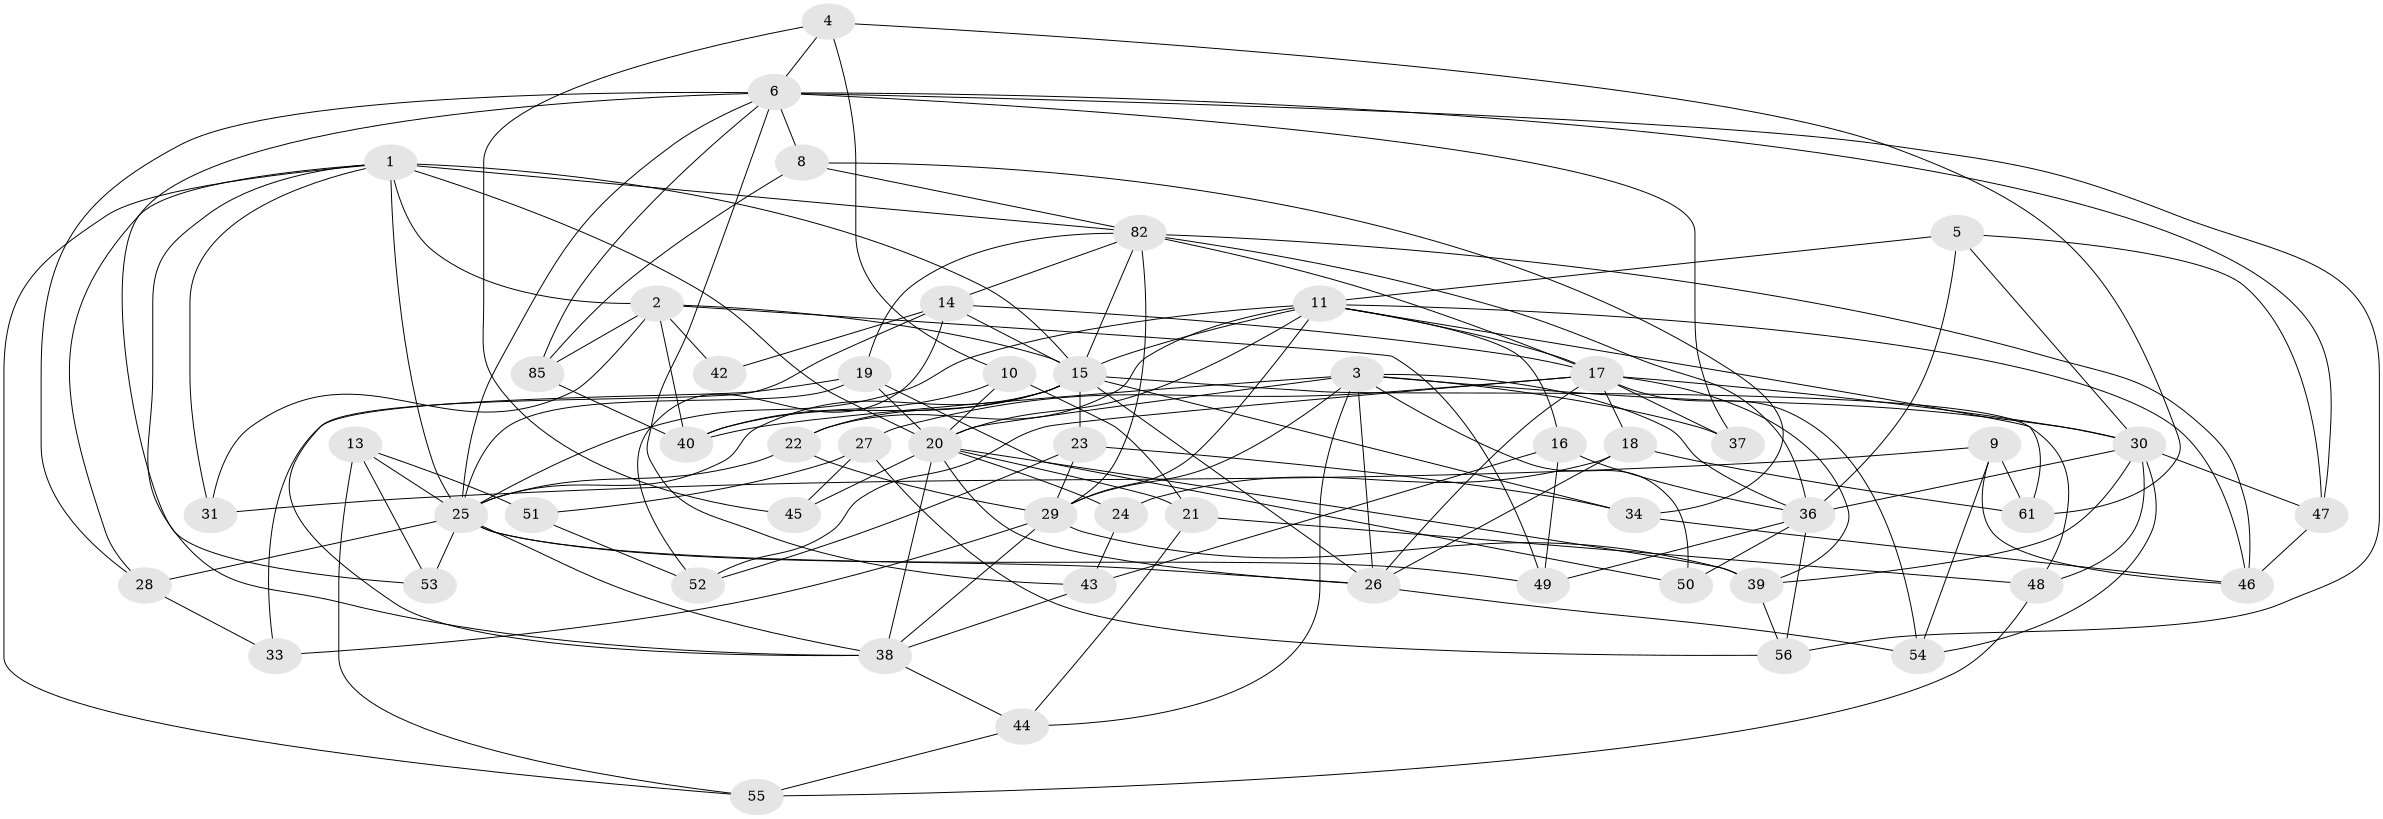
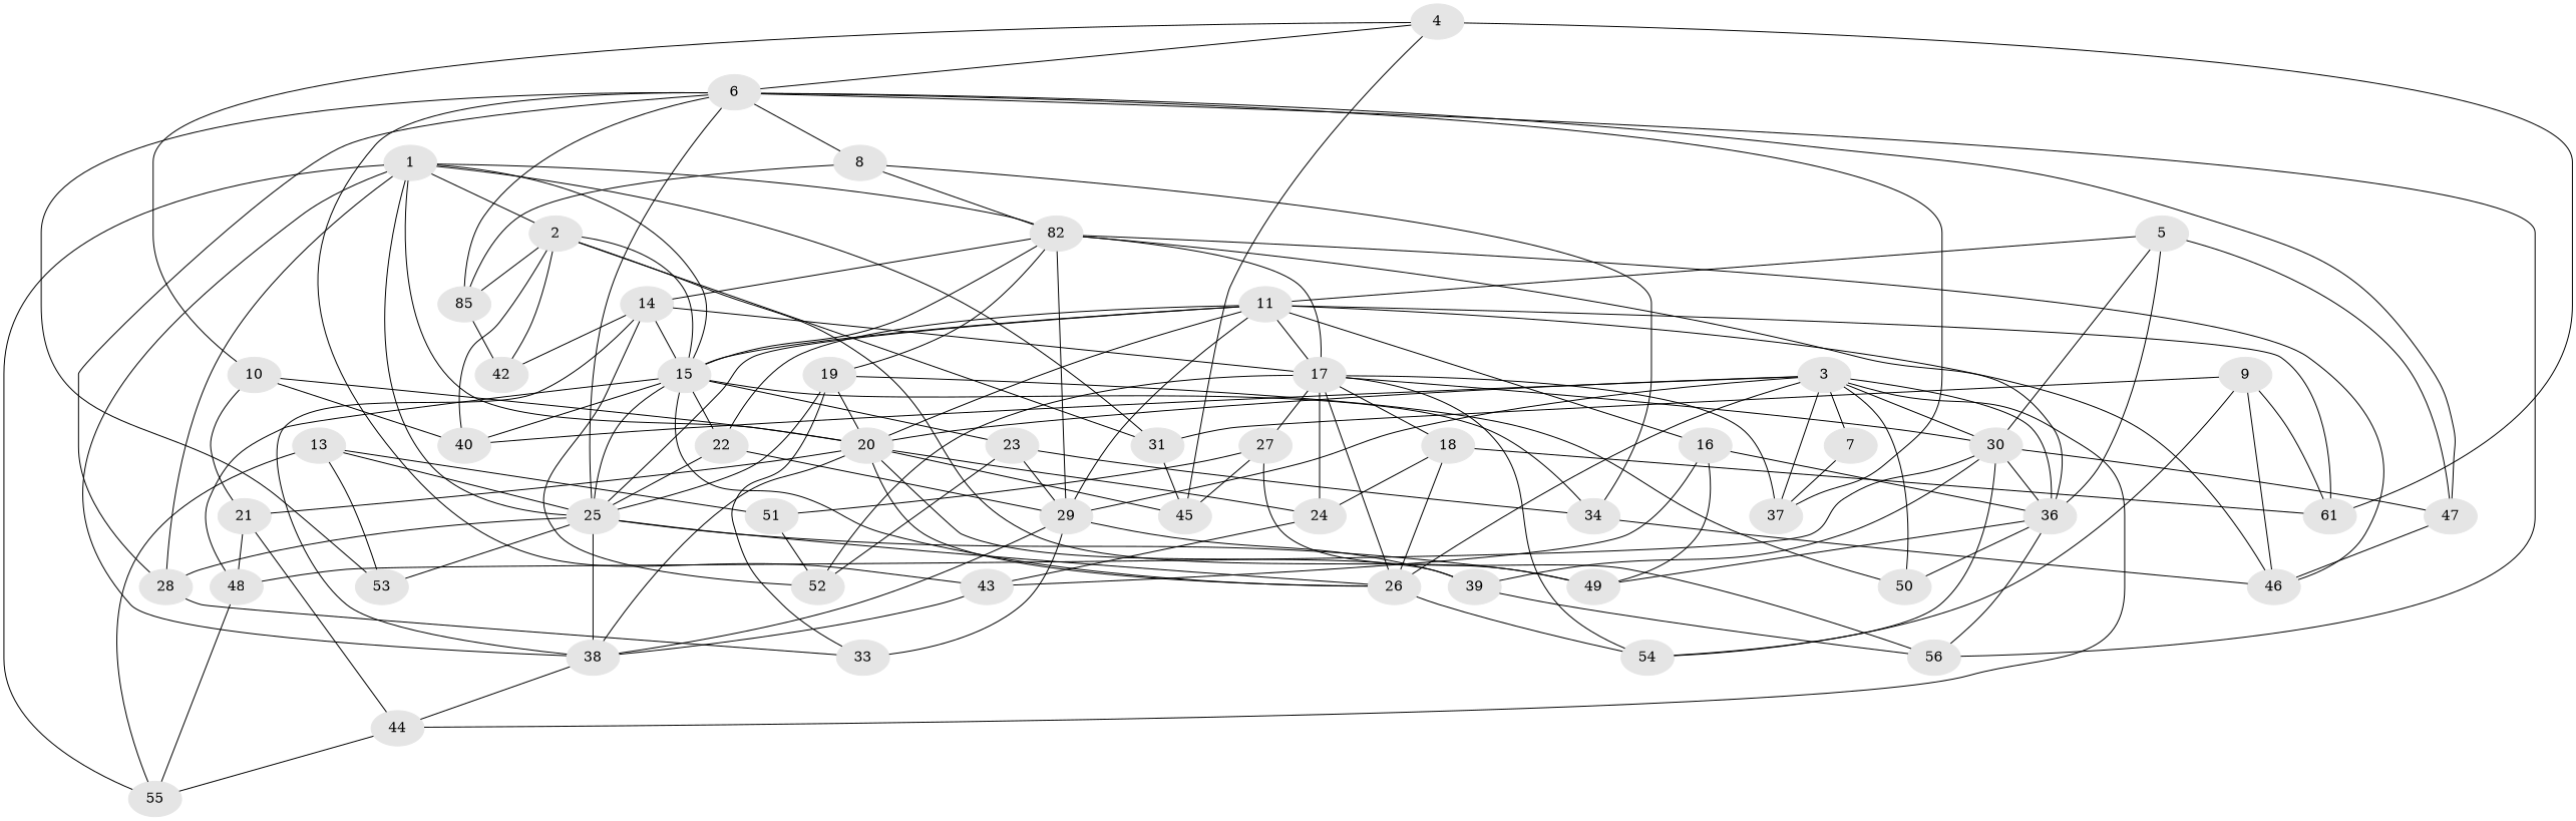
  graph {
    node [color=gray90 style=filled]
    edge [weight=1.0]
    1
    2
    n3 [label=82]
    15
    20
    25
    28
    31
    38
    55
    n11 [label=85]
    40
    42
    49
    29
    36
    46
    17
    14
    19
    26
    34
    22
    23
    48
    45
    21
    24
    39
    53
    33
    44
    3
+   7
    30
    37
    50
    54
    47
    56
    4
    6
    10
    n44 [label=61]
    8
    43
    5
    11
    16
    9
    52
    18
    27
    13
    51
    1 -- 2 [weight=2.0]
    1 -- n3
    1 -- 15
    1 -- 20
    1 -- 25
    1 -- 28
    1 -- 31
    1 -- 38
    1 -- 55
    2 -- 15
    2 -- 31
    2 -- n11
    2 -- 40
    2 -- 42
    2 -- 49
    n3 -- 15
    n3 -- 29 [weight=2.0]
    n3 -- 36
    n3 -- 46
    n3 -- 17
    n3 -- 14
    n3 -- 19
    15 -- 25
    15 -- 40
    15 -- 26
    15 -- 34
    15 -- 22
    15 -- 23
    15 -- 48
    20 -- 38
    20 -- 26
    20 -- 45
    20 -- 21
    20 -- 24
    20 -- 39
    25 -- 28
    25 -- 38
    25 -- 49
    25 -- 26
    25 -- 53
    28 -- 33
+   31 -- 45
    38 -- 44
-   n11 -- 40
+   n11 -- 42
    29 -- 38
    29 -- 39
    29 -- 33 [weight=2.0]
    36 -- 49
    36 -- 50
    36 -- 56
    17 -- 26
-   17 -- 39
+   17 -- 24
    17 -- 30
    17 -- 37
    17 -- 54
    17 -- 52
    17 -- 18
    17 -- 27
    14 -- 15
    14 -- 38
    14 -- 42 [weight=2.0]
    14 -- 17 [weight=2.0]
    14 -- 52
    19 -- 20
    19 -- 25
    19 -- 33
    19 -- 50
    26 -- 54
    34 -- 46
    22 -- 25
    22 -- 29
    23 -- 29
    23 -- 34
    23 -- 52
    48 -- 55
    21 -- 48
    21 -- 44
    24 -- 43
    39 -- 56
    44 -- 55
    3 -- 20
    3 -- 40
    3 -- 29
    3 -- 36
    3 -- 26 [weight=2.0]
    3 -- 44
+   3 -- 7 [weight=2.0]
    3 -- 30
    3 -- 37
    3 -- 50
+   7 -- 37
    30 -- 36
    30 -- 48
    30 -- 39
    30 -- 54
    30 -- 47
    47 -- 46
    4 -- 45
    4 -- 6
    4 -- 10
    4 -- n44
    6 -- 25
    6 -- 28
    6 -- n11
    6 -- 53
    6 -- 37
    6 -- 47
    6 -- 56
    6 -- 8
    6 -- 43
    10 -- 20
    10 -- 40
    10 -- 21
    8 -- n3
    8 -- n11
    8 -- 34
    43 -- 38
    5 -- 36 [weight=4.0]
    5 -- 30 [weight=2.0]
    5 -- 47
    5 -- 11
    11 -- 15
    11 -- 20
    11 -- 25
    11 -- 29
    11 -- 46
    11 -- 17
    11 -- 22
    11 -- n44
    11 -- 16
    16 -- 49
    16 -- 36
    16 -- 43
    9 -- 31
    9 -- 46
    9 -- 54
    9 -- n44
    18 -- 26
    18 -- 24
    18 -- n44
    27 -- 45
    27 -- 56
    27 -- 51
    13 -- 25
    13 -- 55
    13 -- 53
    13 -- 51
    51 -- 52
  }
